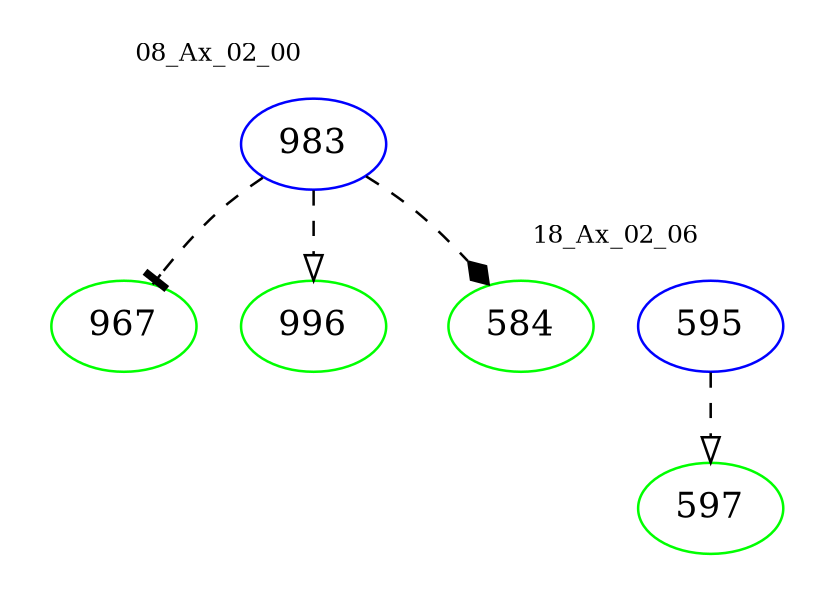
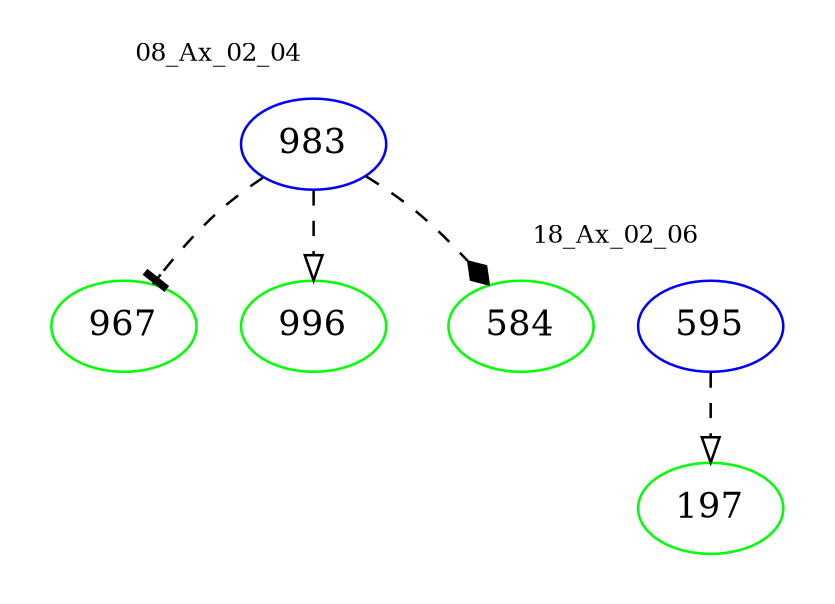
  digraph {
    node [color=green]
    edge [arrowhead=onormal color=black style=dashed]
    n1 [color=blue label=595]
    n2 [label=584]
-   n3 [label=597]
+   n3 [label=197]
    n4 [color=blue label=983]
    n5 [label=967]
    n6 [label=996]
    subgraph cluster_1 {
      color=white
      fontsize=10
      label="18_Ax_02_06"
      n1
      n2
      n3
    }
    subgraph cluster_2 {
      color=white
      fontsize=10
-     label="08_Ax_02_00"
+     label="08_Ax_02_04"
      n4
      n5
      n6
    }
    n1 -> n3
    n4 -> n2 [arrowhead=diamond]
    n4 -> n5 [arrowhead=tee]
    n4 -> n6
  }
